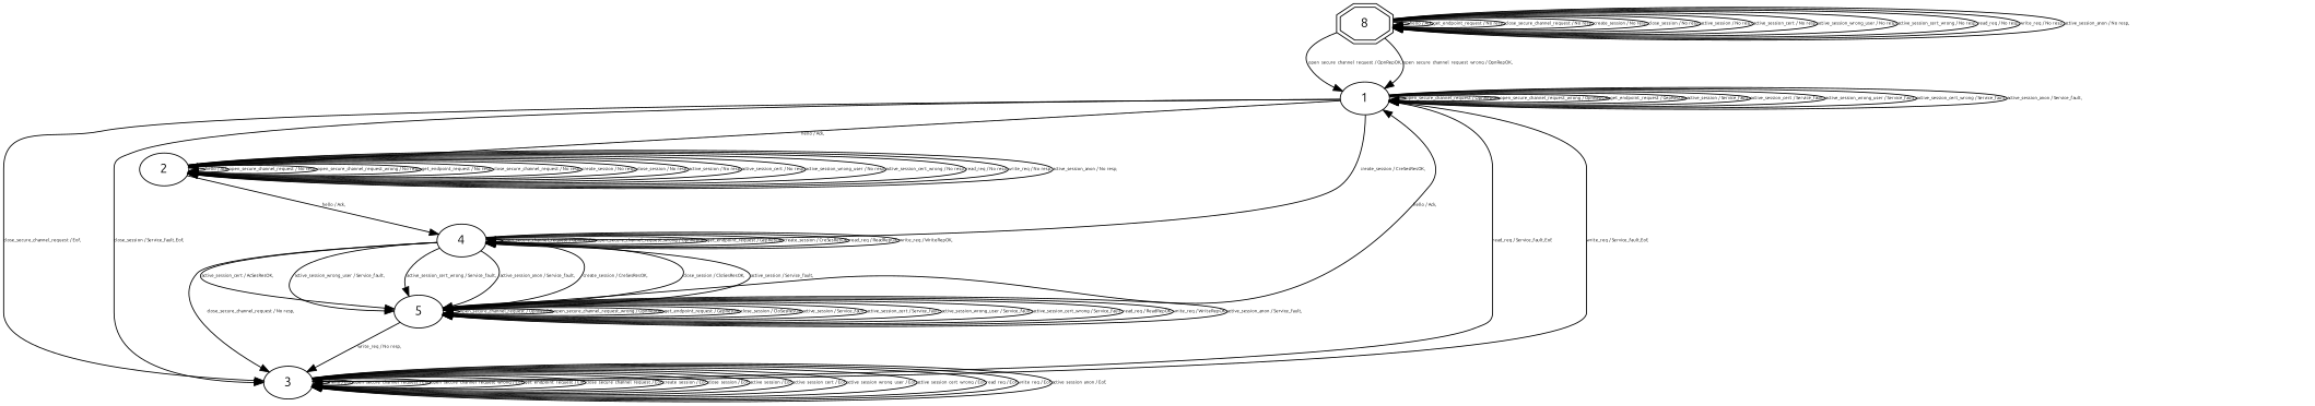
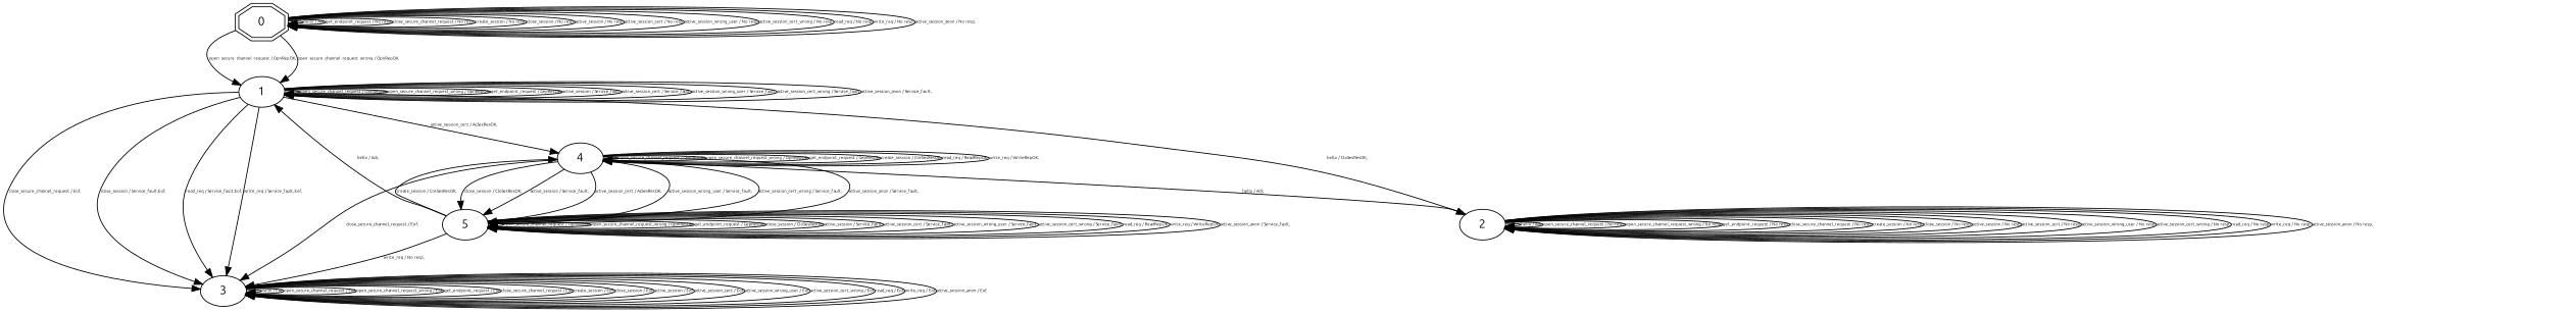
  digraph {
    fontname=Ubuntu
    node [fillcolor=white fontname=Ubuntu shape=ellipse style=filled]
    edge [fontname=Ubuntu fontsize=5]
-   0 [shape=doubleoctagon label=8]
+   0 [shape=doubleoctagon]
    1
    4
    3
    2
    5
    0 -> 0 [label="hello / Ack,"]
    0 -> 0 [label="get_endpoint_request / No resp,"]
    0 -> 0 [label="close_secure_channel_request / No resp,"]
    0 -> 0 [label="create_session / No resp,"]
    0 -> 0 [label="close_session / No resp,"]
    0 -> 0 [label="active_session / No resp,"]
    0 -> 0 [label="active_session_cert / No resp,"]
    0 -> 0 [label="active_session_wrong_user / No resp,"]
    0 -> 0 [label="active_session_cert_wrong / No resp,"]
    0 -> 0 [label="read_req / No resp,"]
    0 -> 0 [label="write_req / No resp,"]
    0 -> 0 [label="active_session_anon / No resp,"]
    0 -> 1 [label="open_secure_channel_request / OpnRepOK,"]
    0 -> 1 [label="open_secure_channel_request_wrong / OpnRepOK,"]
    1 -> 1 [label="open_secure_channel_request / OpnRepOK,"]
    1 -> 1 [label="open_secure_channel_request_wrong / OpnRepOK,"]
    1 -> 1 [label="get_endpoint_request / GepResOK,"]
    1 -> 1 [label="active_session / Service_fault,"]
    1 -> 1 [label="active_session_cert / Service_fault,"]
    1 -> 1 [label="active_session_wrong_user / Service_fault,"]
    1 -> 1 [label="active_session_cert_wrong / Service_fault,"]
    1 -> 1 [label="active_session_anon / Service_fault,"]
-   1 -> 4 [label="create_session / CreSesResOK,"]
+   1 -> 4 [label="active_session_cert / AcSesResOK,"]
    1 -> 3 [label="close_secure_channel_request / Eof,"]
    1 -> 3 [label="close_session / Service_fault,Eof,"]
    1 -> 3 [label="read_req / Service_fault,Eof,"]
    1 -> 3 [label="write_req / Service_fault,Eof,"]
-   1 -> 2 [label="hello / Ack,"]
+   1 -> 2 [label="hello / CloSesResOK,"]
    4 -> 4 [label="open_secure_channel_request / OpnRepOK,"]
    4 -> 4 [label="open_secure_channel_request_wrong / OpnRepOK,"]
    4 -> 4 [label="get_endpoint_request / GepResOK,"]
    4 -> 4 [label="create_session / CreSesResOK,"]
    4 -> 4 [label="read_req / ReadRepOK,"]
    4 -> 4 [label="write_req / WriteRepOK,"]
-   4 -> 3 [label="close_secure_channel_request / No resp,"]
-   2 -> 4 [label="hello / Ack,"]
+   4 -> 3 [label="close_secure_channel_request / Eof,"]
+   4 -> 2 [label="hello / Ack,"]
    4 -> 5 [label="close_session / CloSesResOK,"]
    4 -> 5 [label="active_session / Service_fault,"]
    4 -> 5 [label="active_session_cert / AcSesResOK,"]
    4 -> 5 [label="active_session_wrong_user / Service_fault,"]
    4 -> 5 [label="active_session_cert_wrong / Service_fault,"]
    4 -> 5 [label="active_session_anon / Service_fault,"]
    3 -> 3 [label="hello / Eof,"]
    3 -> 3 [label="open_secure_channel_request / Eof,"]
    3 -> 3 [label="open_secure_channel_request_wrong / Eof,"]
    3 -> 3 [label="get_endpoint_request / Eof,"]
    3 -> 3 [label="close_secure_channel_request / Eof,"]
    3 -> 3 [label="create_session / Eof,"]
    3 -> 3 [label="close_session / Eof,"]
    3 -> 3 [label="active_session / Eof,"]
    3 -> 3 [label="active_session_cert / Eof,"]
    3 -> 3 [label="active_session_wrong_user / Eof,"]
    3 -> 3 [label="active_session_cert_wrong / Eof,"]
    3 -> 3 [label="read_req / Eof,"]
    3 -> 3 [label="write_req / Eof,"]
    3 -> 3 [label="active_session_anon / Eof,"]
    2 -> 2 [label="hello / Ack,"]
    2 -> 2 [label="open_secure_channel_request / No resp,"]
    2 -> 2 [label="open_secure_channel_request_wrong / No resp,"]
    2 -> 2 [label="get_endpoint_request / No resp,"]
    2 -> 2 [label="close_secure_channel_request / No resp,"]
    2 -> 2 [label="create_session / No resp,"]
    2 -> 2 [label="close_session / No resp,"]
    2 -> 2 [label="active_session / No resp,"]
    2 -> 2 [label="active_session_cert / No resp,"]
    2 -> 2 [label="active_session_wrong_user / No resp,"]
    2 -> 2 [label="active_session_cert_wrong / No resp,"]
    2 -> 2 [label="read_req / No resp,"]
    2 -> 2 [label="write_req / No resp,"]
    2 -> 2 [label="active_session_anon / No resp,"]
    5 -> 1 [label="hello / Ack,"]
    5 -> 4 [label="create_session / CreSesResOK,"]
    5 -> 3 [label="write_req / No resp,"]
    5 -> 5 [label="open_secure_channel_request / OpnRepOK,"]
    5 -> 5 [label="open_secure_channel_request_wrong / OpnRepOK,"]
    5 -> 5 [label="get_endpoint_request / GepResOK,"]
    5 -> 5 [label="close_session / CloSesResOK,"]
    5 -> 5 [label="active_session / Service_fault,"]
    5 -> 5 [label="active_session_cert / Service_fault,"]
    5 -> 5 [label="active_session_wrong_user / Service_fault,"]
    5 -> 5 [label="active_session_cert_wrong / Service_fault,"]
    5 -> 5 [label="read_req / ReadRepOK,"]
    5 -> 5 [label="write_req / WriteRepOK,"]
    5 -> 5 [label="active_session_anon / Service_fault,"]
  }
